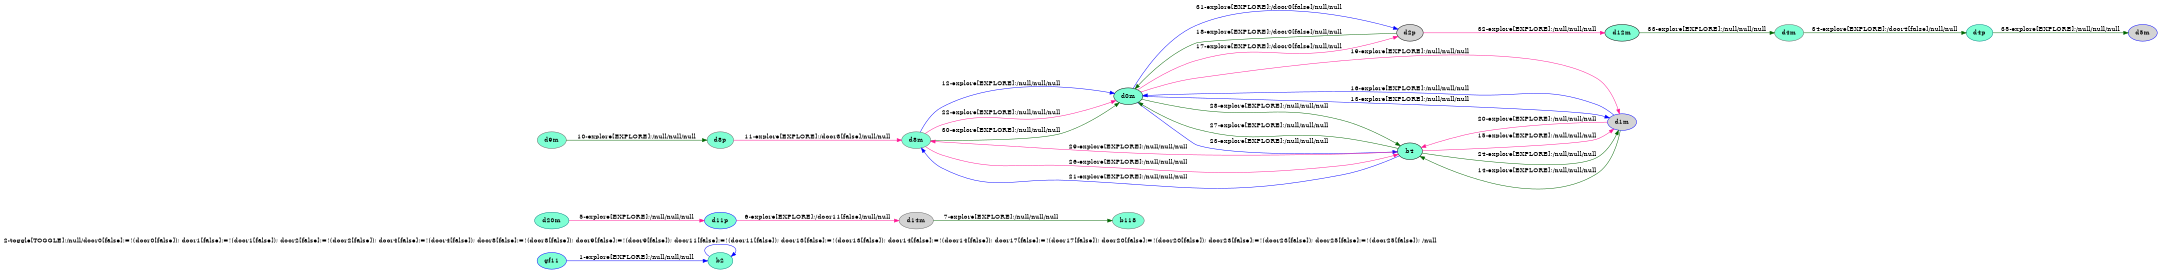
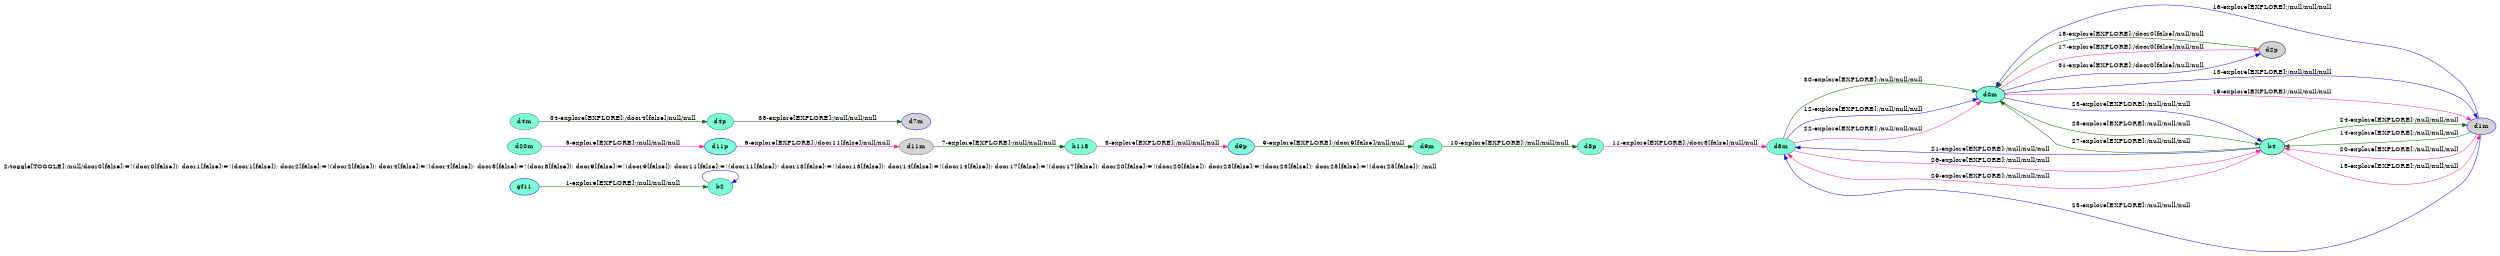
  digraph {
    rankdir=LR
    node [color=gray40 fillcolor=aquamarine style=filled]
    edge [color=darkgreen]
    b2 [color=teal]
    gf11 [color=blue]
    d20m [color=teal]
    d11p [color=blue]
-   d11m [fillcolor=lightgrey label=d14m]
+   d11m [fillcolor=lightgrey]
    b118
+   d9p [color=blue]
    d9m
    d8p
    d8m
    d0m [color=black]
    b4 [color=black]
    d1m [color=blue fillcolor=lightgrey]
    n14 [color=black fillcolor=lightgrey label=d2p]
-   d12m [color=black]
    d4m
    d4p [color=teal]
-   d5m [color=blue fillcolor=lightgrey]
+   d5m [color=blue fillcolor=lightgrey label=d7m]
    b2 -> b2 [color=blue label="2-toggle[TOGGLE];/null/door0[false]:=!(door0[false]); door1[false]:=!(door1[false]); door2[false]:=!(door2[false]); door4[false]:=!(door4[false]); door8[false]:=!(door8[false]); door9[false]:=!(door9[false]); door11[false]:=!(door11[false]); door13[false]:=!(door13[false]); door14[false]:=!(door14[false]); door17[false]:=!(door17[false]); door20[false]:=!(door20[false]); door23[false]:=!(door23[false]); door25[false]:=!(door25[false]); /null"]
-   gf11 -> b2 [color=blue label="1-explore[EXPLORE];/null/null/null"]
+   gf11 -> b2 [label="1-explore[EXPLORE];/null/null/null"]
    d20m -> d11p [color=deeppink label="5-explore[EXPLORE];/null/null/null"]
    d11p -> d11m [color=deeppink label="6-explore[EXPLORE];/door11[false]/null/null"]
    d11m -> b118 [label="7-explore[EXPLORE];/null/null/null"]
+   b118 -> d9p [color=deeppink label="8-explore[EXPLORE];/null/null/null"]
+   d9p -> d9m [label="9-explore[EXPLORE];/door9[false]/null/null"]
    d9m -> d8p [label="10-explore[EXPLORE];/null/null/null"]
    d8p -> d8m [color=deeppink label="11-explore[EXPLORE];/door8[false]/null/null"]
    d8m -> d0m [color=blue label="12-explore[EXPLORE];/null/null/null"]
    d8m -> d0m [color=deeppink label="22-explore[EXPLORE];/null/null/null"]
    d8m -> d0m [label="30-explore[EXPLORE];/null/null/null"]
    d8m -> b4 [color=deeppink label="26-explore[EXPLORE];/null/null/null"]
    d0m -> b4 [color=blue label="23-explore[EXPLORE];/null/null/null"]
    d0m -> b4 [label="28-explore[EXPLORE];/null/null/null"]
    d0m -> d1m [color=blue label="13-explore[EXPLORE];/null/null/null"]
    d0m -> d1m [color=deeppink label="19-explore[EXPLORE];/null/null/null"]
    d0m -> n14 [color=deeppink label="17-explore[EXPLORE];/door0[false]/null/null"]
    d0m -> n14 [color=blue label="31-explore[EXPLORE];/door0[false]/null/null"]
    b4 -> d8m [color=blue label="21-explore[EXPLORE];/null/null/null"]
    b4 -> d8m [color=deeppink label="29-explore[EXPLORE];/null/null/null"]
    b4 -> d0m [label="27-explore[EXPLORE];/null/null/null"]
    b4 -> d1m [color=deeppink label="15-explore[EXPLORE];/null/null/null"]
    b4 -> d1m [label="24-explore[EXPLORE];/null/null/null"]
+   d1m -> d8m [color=blue label="25-explore[EXPLORE];/null/null/null"]
    d1m -> d0m [color=blue label="16-explore[EXPLORE];/null/null/null"]
    d1m -> b4 [label="14-explore[EXPLORE];/null/null/null"]
    d1m -> b4 [color=deeppink label="20-explore[EXPLORE];/null/null/null"]
    n14 -> d0m [label="18-explore[EXPLORE];/door0[false]/null/null"]
-   n14 -> d12m [color=deeppink label="32-explore[EXPLORE];/null/null/null"]
-   d12m -> d4m [label="33-explore[EXPLORE];/null/null/null"]
    d4m -> d4p [label="34-explore[EXPLORE];/door4[false]/null/null"]
    d4p -> d5m [label="35-explore[EXPLORE];/null/null/null"]
  }
